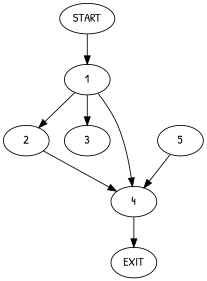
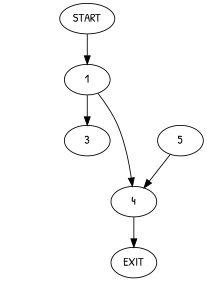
  digraph {
    fontname="Patrick Hand"
    node [fontname="Patrick Hand"]
    edge [fontname="Patrick Hand"]
    n1 [label=START]
    1
-   2
    3
    4
    n6 [label=EXIT]
    5
    n1 -> 1
-   1 -> 2
    1 -> 3
    1 -> 4
-   2 -> 4
    4 -> n6
    5 -> 4
  }
